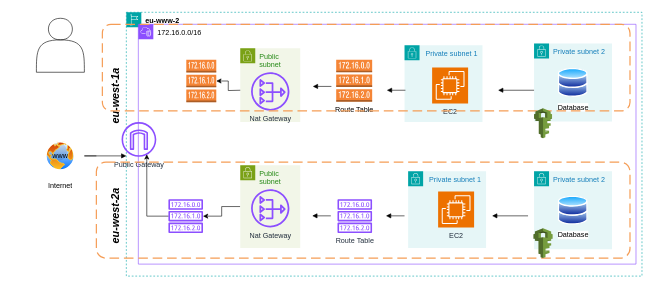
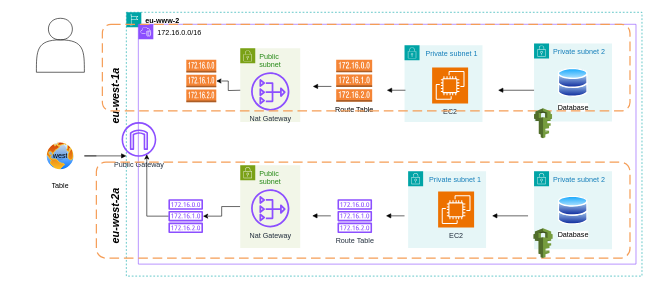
  <mxCell id="0" />
  <mxCell id="1" parent="0" />
  <mxCell id="2" value="&lt;b&gt;&lt;font color=&quot;#000000&quot;&gt;eu-www-2&lt;/font&gt;&lt;/b&gt;" style="points=[[0,0],[0.25,0],[0.5,0],[0.75,0],[1,0],[1,0.25],[1,0.5],[1,0.75],[1,1],[0.75,1],[0.5,1],[0.25,1],[0,1],[0,0.75],[0,0.5],[0,0.25]];outlineConnect=0;gradientColor=none;html=1;whiteSpace=wrap;fontSize=12;fontStyle=0;container=0;pointerEvents=0;collapsible=0;recursiveResize=0;shape=mxgraph.aws4.group;grIcon=mxgraph.aws4.group_region;strokeColor=#00A4A6;fillColor=none;verticalAlign=top;align=left;spacingLeft=30;fontColor=#147EBA;dashed=1;" parent="1" vertex="1"><mxGeometry x="210" width="860" height="440" as="geometry" y="20" /></mxCell>
  <mxCell id="3" value="" style="shape=actor;whiteSpace=wrap;html=1;" parent="1" vertex="1"><mxGeometry x="60" y="30" width="80" height="90" as="geometry" /></mxCell>
  <mxCell id="4" value="" style="shape=image;html=1;verticalAlign=top;verticalLabelPosition=bottom;labelBackgroundColor=#ffffff;imageAspect=0;aspect=fixed;image=https://cdn0.iconfinder.com/data/icons/phosphor-thin-vol-1/256/arrow-down-thin-128.png" parent="1" vertex="1"><mxGeometry x="52.5" y="130" width="95" height="95" as="geometry" /></mxCell>
  <mxCell id="5" value="" style="image;aspect=fixed;perimeter=ellipsePerimeter;html=1;align=center;shadow=0;dashed=0;spacingTop=3;image=img/lib/active_directory/internet_globe.svg;" parent="1" vertex="1"><mxGeometry x="75" y="235" width="50" height="50" as="geometry" /></mxCell>
- <mxCell id="6" value="www" style="text;html=1;strokeColor=none;fillColor=none;align=center;verticalAlign=middle;whiteSpace=wrap;overflow=hidden;" parent="1" vertex="1"><mxGeometry x="60" y="250" width="80" height="20" as="geometry" /></mxCell>
- <mxCell id="7" value="Internet" style="text;html=1;strokeColor=none;fillColor=none;align=center;verticalAlign=middle;whiteSpace=wrap;overflow=hidden;" parent="1" vertex="1"><mxGeometry x="20" y="300" width="160" height="20" as="geometry" /></mxCell>
+ <mxCell id="6" value="west" style="text;html=1;strokeColor=none;fillColor=none;align=center;verticalAlign=middle;whiteSpace=wrap;overflow=hidden;" parent="1" vertex="1"><mxGeometry x="60" y="250" width="80" height="20" as="geometry" /></mxCell>
+ <mxCell id="7" value="Table" style="text;html=1;strokeColor=none;fillColor=none;align=center;verticalAlign=middle;whiteSpace=wrap;overflow=hidden;" parent="1" vertex="1"><mxGeometry x="20" y="300" width="160" height="20" as="geometry" /></mxCell>
  <mxCell id="8" value="" style="edgeStyle=orthogonalEdgeStyle;html=1;endArrow=block;elbow=vertical;startArrow=none;endFill=1;strokeColor=#000000;rounded=0;" parent="1" edge="1"><mxGeometry width="100" relative="1" as="geometry"><mxPoint x="160" y="259.5" as="sourcePoint" /><mxPoint x="210" y="259.5" as="targetPoint" /><Array as="points"><mxPoint x="140" y="259.5" /><mxPoint x="140" y="259.5" /></Array></mxGeometry></mxCell>
  <mxCell id="9" value="&lt;i&gt;&lt;font style=&quot;font-size: 18px;&quot;&gt;eu-west-2a&lt;/font&gt;&lt;/i&gt;" style="text;strokeColor=none;fillColor=none;html=1;fontSize=24;fontStyle=1;verticalAlign=middle;align=center;rotation=270;" parent="1" vertex="1"><mxGeometry x="140" y="340" width="100" height="40" as="geometry" /></mxCell>
  <mxCell id="10" value="&lt;i&gt;&lt;font style=&quot;font-size: 18px;&quot;&gt;eu-west-1a&lt;/font&gt;&lt;/i&gt;" style="text;strokeColor=none;fillColor=none;html=1;fontSize=24;fontStyle=1;verticalAlign=middle;align=center;rotation=270;" parent="1" vertex="1"><mxGeometry x="140" y="140" width="100" height="40" as="geometry" /></mxCell>
  <mxCell id="11" value="Public Gateway" style="sketch=0;outlineConnect=0;fontColor=#232F3E;gradientColor=none;fillColor=#8C4FFF;strokeColor=none;dashed=0;verticalLabelPosition=bottom;verticalAlign=top;align=center;html=1;fontSize=12;fontStyle=0;aspect=fixed;pointerEvents=1;shape=mxgraph.aws4.internet_gateway;" parent="1" vertex="1"><mxGeometry x="202" y="203.13" width="58" height="58" as="geometry" /></mxCell>
  <mxCell id="12" value="" style="outlineConnect=0;dashed=0;verticalLabelPosition=bottom;verticalAlign=top;align=center;html=1;shape=mxgraph.aws3.route_table;fillColor=#F58536;gradientColor=none;" parent="1" vertex="1"><mxGeometry x="310" y="99.13" width="50" height="70.87" as="geometry" /></mxCell>
  <mxCell id="13" value="" style="sketch=0;outlineConnect=0;fontColor=#232F3E;gradientColor=none;fillColor=#8C4FFF;strokeColor=none;dashed=0;verticalLabelPosition=bottom;verticalAlign=top;align=center;html=1;fontSize=12;fontStyle=0;aspect=fixed;pointerEvents=1;shape=mxgraph.aws4.route_table;" parent="1" vertex="1"><mxGeometry x="280" y="331.74" width="58" height="56.51" as="geometry" /></mxCell>
  <mxCell id="14" style="edgeStyle=orthogonalEdgeStyle;rounded=0;orthogonalLoop=1;jettySize=auto;html=1;entryX=0.726;entryY=0.926;entryDx=0;entryDy=0;entryPerimeter=0;" parent="1" source="13" target="11" edge="1"><mxGeometry relative="1" as="geometry" /></mxCell>
  <mxCell id="15" value="Public subnet" style="points=[[0,0],[0.25,0],[0.5,0],[0.75,0],[1,0],[1,0.25],[1,0.5],[1,0.75],[1,1],[0.75,1],[0.5,1],[0.25,1],[0,1],[0,0.75],[0,0.5],[0,0.25]];outlineConnect=0;gradientColor=none;html=1;whiteSpace=wrap;fontSize=12;fontStyle=0;container=1;pointerEvents=0;collapsible=0;recursiveResize=0;shape=mxgraph.aws4.group;grIcon=mxgraph.aws4.group_security_group;grStroke=0;strokeColor=#7AA116;fillColor=#F2F6E8;verticalAlign=top;align=left;spacingLeft=30;fontColor=#248814;dashed=0;" parent="1" vertex="1"><mxGeometry x="400" y="80" width="100" height="123.13" as="geometry" /></mxCell>
  <mxCell id="16" value="Route Table" style="outlineConnect=0;dashed=0;verticalLabelPosition=bottom;verticalAlign=top;align=center;html=1;shape=mxgraph.aws3.route_table;fillColor=#F58536;gradientColor=none;" parent="1" vertex="1"><mxGeometry x="560" y="99.13" width="60" height="70" as="geometry" /></mxCell>
  <mxCell id="17" value="&amp;nbsp;Private subnet 1" style="points=[[0,0],[0.25,0],[0.5,0],[0.75,0],[1,0],[1,0.25],[1,0.5],[1,0.75],[1,1],[0.75,1],[0.5,1],[0.25,1],[0,1],[0,0.75],[0,0.5],[0,0.25]];outlineConnect=0;gradientColor=none;html=1;whiteSpace=wrap;fontSize=12;fontStyle=0;container=1;pointerEvents=0;collapsible=0;recursiveResize=0;shape=mxgraph.aws4.group;grIcon=mxgraph.aws4.group_security_group;grStroke=0;strokeColor=#00A4A6;fillColor=#E6F6F7;verticalAlign=top;align=left;spacingLeft=30;fontColor=#147EBA;dashed=0;" parent="1" vertex="1"><mxGeometry x="674" y="75" width="130" height="128" as="geometry" /></mxCell>
  <mxCell id="18" value="&lt;font color=&quot;#000000&quot;&gt;172.16.0.0/16&lt;/font&gt;" style="points=[[0,0],[0.25,0],[0.5,0],[0.75,0],[1,0],[1,0.25],[1,0.5],[1,0.75],[1,1],[0.75,1],[0.5,1],[0.25,1],[0,1],[0,0.75],[0,0.5],[0,0.25]];outlineConnect=0;gradientColor=none;html=1;whiteSpace=wrap;fontSize=12;fontStyle=0;container=0;pointerEvents=0;collapsible=0;recursiveResize=0;shape=mxgraph.aws4.group;grIcon=mxgraph.aws4.group_vpc2;strokeColor=#8C4FFF;fillColor=none;verticalAlign=top;align=left;spacingLeft=30;fontColor=#AAB7B8;dashed=0;" parent="1" vertex="1"><mxGeometry x="230" y="40" width="830" height="400" as="geometry" /></mxCell>
  <mxCell id="19" value="" style="edgeStyle=orthogonalEdgeStyle;html=1;endArrow=none;elbow=vertical;startArrow=block;startFill=1;strokeColor=#000000;rounded=0;" parent="1" edge="1"><mxGeometry width="100" relative="1" as="geometry"><mxPoint x="643" y="359.5" as="sourcePoint" /><mxPoint x="674" y="359.5" as="targetPoint" /></mxGeometry></mxCell>
  <mxCell id="20" value="" style="edgeStyle=orthogonalEdgeStyle;html=1;endArrow=none;elbow=vertical;startArrow=block;startFill=1;strokeColor=#000000;rounded=0;" parent="1" edge="1"><mxGeometry width="100" relative="1" as="geometry"><mxPoint x="520" y="359.5" as="sourcePoint" /><mxPoint x="551" y="359.5" as="targetPoint" /></mxGeometry></mxCell>
  <mxCell id="21" value="Private subnet 2" style="points=[[0,0],[0.25,0],[0.5,0],[0.75,0],[1,0],[1,0.25],[1,0.5],[1,0.75],[1,1],[0.75,1],[0.5,1],[0.25,1],[0,1],[0,0.75],[0,0.5],[0,0.25]];outlineConnect=0;gradientColor=none;html=1;whiteSpace=wrap;fontSize=12;fontStyle=0;container=1;pointerEvents=0;collapsible=0;recursiveResize=0;shape=mxgraph.aws4.group;grIcon=mxgraph.aws4.group_security_group;grStroke=0;strokeColor=#00A4A6;fillColor=#E6F6F7;verticalAlign=top;align=left;spacingLeft=30;fontColor=#147EBA;dashed=0;" parent="1" vertex="1"><mxGeometry x="890" y="72" width="130" height="130" as="geometry" /></mxCell>
  <mxCell id="22" value="Database" style="image;aspect=fixed;perimeter=ellipsePerimeter;html=1;align=center;shadow=0;dashed=0;spacingTop=3;image=img/lib/active_directory/databases.svg;" parent="21" vertex="1"><mxGeometry x="40" y="41" width="50" height="49" as="geometry" /></mxCell>
  <mxCell id="23" value="" style="edgeStyle=orthogonalEdgeStyle;html=1;endArrow=none;elbow=vertical;startArrow=block;startFill=1;strokeColor=#000000;rounded=0;" parent="1" edge="1"><mxGeometry width="100" relative="1" as="geometry"><mxPoint x="820" y="359.5" as="sourcePoint" /><mxPoint x="880" y="359.5" as="targetPoint" /></mxGeometry></mxCell>
  <mxCell id="24" value="" style="edgeStyle=orthogonalEdgeStyle;rounded=0;orthogonalLoop=1;jettySize=auto;html=1;" parent="1" source="25" target="13" edge="1"><mxGeometry relative="1" as="geometry" /></mxCell>
  <mxCell id="25" value="Public subnet" style="points=[[0,0],[0.25,0],[0.5,0],[0.75,0],[1,0],[1,0.25],[1,0.5],[1,0.75],[1,1],[0.75,1],[0.5,1],[0.25,1],[0,1],[0,0.75],[0,0.5],[0,0.25]];outlineConnect=0;gradientColor=none;html=1;whiteSpace=wrap;fontSize=12;fontStyle=0;container=1;pointerEvents=0;collapsible=0;recursiveResize=0;shape=mxgraph.aws4.group;grIcon=mxgraph.aws4.group_security_group;grStroke=0;strokeColor=#7AA116;fillColor=#F2F6E8;verticalAlign=top;align=left;spacingLeft=30;fontColor=#248814;dashed=0;" parent="1" vertex="1"><mxGeometry x="400" y="275" width="100" height="138" as="geometry" /></mxCell>
  <mxCell id="26" value="Nat Gateway" style="sketch=0;outlineConnect=0;fontColor=#232F3E;gradientColor=none;fillColor=#8C4FFF;strokeColor=none;dashed=0;verticalLabelPosition=bottom;verticalAlign=top;align=center;html=1;fontSize=12;fontStyle=0;aspect=fixed;pointerEvents=1;shape=mxgraph.aws4.nat_gateway;" parent="25" vertex="1"><mxGeometry x="18" y="40" width="64" height="64" as="geometry" /></mxCell>
  <mxCell id="27" value="&amp;nbsp;Private subnet 1" style="points=[[0,0],[0.25,0],[0.5,0],[0.75,0],[1,0],[1,0.25],[1,0.5],[1,0.75],[1,1],[0.75,1],[0.5,1],[0.25,1],[0,1],[0,0.75],[0,0.5],[0,0.25]];outlineConnect=0;gradientColor=none;html=1;whiteSpace=wrap;fontSize=12;fontStyle=0;container=1;pointerEvents=0;collapsible=0;recursiveResize=0;shape=mxgraph.aws4.group;grIcon=mxgraph.aws4.group_security_group;grStroke=0;strokeColor=#00A4A6;fillColor=#E6F6F7;verticalAlign=top;align=left;spacingLeft=30;fontColor=#147EBA;dashed=0;" parent="1" vertex="1"><mxGeometry x="680" y="285" width="130" height="128" as="geometry" /></mxCell>
  <mxCell id="28" value="EC2" style="sketch=0;points=[[0,0,0],[0.25,0,0],[0.5,0,0],[0.75,0,0],[1,0,0],[0,1,0],[0.25,1,0],[0.5,1,0],[0.75,1,0],[1,1,0],[0,0.25,0],[0,0.5,0],[0,0.75,0],[1,0.25,0],[1,0.5,0],[1,0.75,0]];outlineConnect=0;fontColor=#232F3E;fillColor=#ED7100;strokeColor=#ffffff;dashed=0;verticalLabelPosition=bottom;verticalAlign=top;align=center;html=1;fontSize=12;fontStyle=0;aspect=fixed;shape=mxgraph.aws4.resourceIcon;resIcon=mxgraph.aws4.ec2;" parent="27" vertex="1"><mxGeometry x="50" y="34" width="60" height="60" as="geometry" /></mxCell>
  <mxCell id="29" style="edgeStyle=orthogonalEdgeStyle;rounded=0;orthogonalLoop=1;jettySize=auto;html=1;exitX=0.5;exitY=1;exitDx=0;exitDy=0;exitPerimeter=0;" parent="27" source="28" target="28" edge="1"><mxGeometry relative="1" as="geometry" /></mxCell>
  <mxCell id="30" value="Private subnet 2" style="points=[[0,0],[0.25,0],[0.5,0],[0.75,0],[1,0],[1,0.25],[1,0.5],[1,0.75],[1,1],[0.75,1],[0.5,1],[0.25,1],[0,1],[0,0.75],[0,0.5],[0,0.25]];outlineConnect=0;gradientColor=none;html=1;whiteSpace=wrap;fontSize=12;fontStyle=0;container=1;pointerEvents=0;collapsible=0;recursiveResize=0;shape=mxgraph.aws4.group;grIcon=mxgraph.aws4.group_security_group;grStroke=0;strokeColor=#00A4A6;fillColor=#E6F6F7;verticalAlign=top;align=left;spacingLeft=30;fontColor=#147EBA;dashed=0;" parent="1" vertex="1"><mxGeometry x="890" y="285" width="130" height="130" as="geometry" /></mxCell>
  <mxCell id="31" value="Database" style="image;aspect=fixed;perimeter=ellipsePerimeter;html=1;align=center;shadow=0;dashed=0;spacingTop=3;image=img/lib/active_directory/databases.svg;" parent="30" vertex="1"><mxGeometry x="40" y="41" width="50" height="49" as="geometry" /></mxCell>
  <mxCell id="32" value="" style="edgeStyle=orthogonalEdgeStyle;rounded=0;orthogonalLoop=1;jettySize=auto;html=1;" parent="1" target="12" edge="1"><mxGeometry relative="1" as="geometry"><mxPoint x="400" y="150" as="sourcePoint" /></mxGeometry></mxCell>
  <mxCell id="33" value="Nat Gateway" style="sketch=0;outlineConnect=0;fontColor=#232F3E;gradientColor=none;fillColor=#8C4FFF;strokeColor=none;dashed=0;verticalLabelPosition=bottom;verticalAlign=top;align=center;html=1;fontSize=12;fontStyle=0;aspect=fixed;pointerEvents=1;shape=mxgraph.aws4.nat_gateway;" parent="1" vertex="1"><mxGeometry x="418" y="120" width="64" height="64" as="geometry" /></mxCell>
  <mxCell id="34" value="EC2" style="sketch=0;points=[[0,0,0],[0.25,0,0],[0.5,0,0],[0.75,0,0],[1,0,0],[0,1,0],[0.25,1,0],[0.5,1,0],[0.75,1,0],[1,1,0],[0,0.25,0],[0,0.5,0],[0,0.75,0],[1,0.25,0],[1,0.5,0],[1,0.75,0]];outlineConnect=0;fontColor=#232F3E;fillColor=#ED7100;strokeColor=#ffffff;dashed=0;verticalLabelPosition=bottom;verticalAlign=top;align=center;html=1;fontSize=12;fontStyle=0;aspect=fixed;shape=mxgraph.aws4.resourceIcon;resIcon=mxgraph.aws4.ec2;" parent="1" vertex="1"><mxGeometry x="720" y="112" width="60" height="60" as="geometry" /></mxCell>
  <mxCell id="35" value="" style="edgeStyle=orthogonalEdgeStyle;html=1;endArrow=none;elbow=vertical;startArrow=block;startFill=1;strokeColor=#000000;rounded=0;" parent="1" edge="1"><mxGeometry width="100" relative="1" as="geometry"><mxPoint x="521" y="143.63" as="sourcePoint" /><mxPoint x="552" y="143.63" as="targetPoint" /></mxGeometry></mxCell>
  <mxCell id="36" value="" style="edgeStyle=orthogonalEdgeStyle;html=1;endArrow=none;elbow=vertical;startArrow=block;startFill=1;strokeColor=#000000;rounded=0;" parent="1" edge="1"><mxGeometry width="100" relative="1" as="geometry"><mxPoint x="644.5" y="150" as="sourcePoint" /><mxPoint x="675.5" y="150" as="targetPoint" /></mxGeometry></mxCell>
  <mxCell id="37" value="" style="edgeStyle=orthogonalEdgeStyle;html=1;endArrow=none;elbow=vertical;startArrow=block;startFill=1;strokeColor=#000000;rounded=0;" parent="1" edge="1"><mxGeometry width="100" relative="1" as="geometry"><mxPoint x="830" y="150" as="sourcePoint" /><mxPoint x="890" y="150" as="targetPoint" /></mxGeometry></mxCell>
  <mxCell id="38" value="Route Table" style="sketch=0;outlineConnect=0;fontColor=#232F3E;gradientColor=none;fillColor=#8C4FFF;strokeColor=none;dashed=0;verticalLabelPosition=bottom;verticalAlign=top;align=center;html=1;fontSize=12;fontStyle=0;aspect=fixed;pointerEvents=1;shape=mxgraph.aws4.route_table;" parent="1" vertex="1"><mxGeometry x="562" y="331.74" width="58" height="56.51" as="geometry" /></mxCell>
  <mxCell id="39" value="" style="rounded=1;arcSize=10;dashed=1;strokeColor=#F59D56;fillColor=none;gradientColor=none;dashPattern=8 4;strokeWidth=2;" parent="1" vertex="1"><mxGeometry x="160" y="270" width="890" height="160" as="geometry" /></mxCell>
  <mxCell id="40" value="" style="rounded=1;arcSize=10;dashed=1;strokeColor=#F59D56;fillColor=none;gradientColor=none;dashPattern=8 4;strokeWidth=2;" parent="1" vertex="1"><mxGeometry x="170" y="40" width="880" height="144.57" as="geometry" /></mxCell>
  <mxCell id="41" value="" style="outlineConnect=0;dashed=0;verticalLabelPosition=bottom;verticalAlign=top;align=center;html=1;shape=mxgraph.aws3.iam;fillColor=#759C3E;gradientColor=none;" parent="1" vertex="1"><mxGeometry x="890" y="180" width="30" height="50" as="geometry" /></mxCell>
  <mxCell id="42" value="" style="outlineConnect=0;dashed=0;verticalLabelPosition=bottom;verticalAlign=top;align=center;html=1;shape=mxgraph.aws3.iam;fillColor=#759C3E;gradientColor=none;" parent="1" vertex="1"><mxGeometry x="889" y="380" width="32" height="50" as="geometry" /></mxCell>
